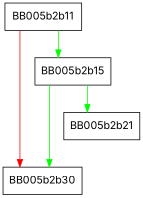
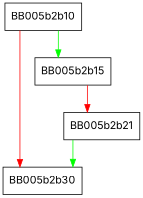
  digraph {
    fontname=Inter
    splines=ortho
    node [fontname=Inter shape=box]
    edge [color=red fontname=Inter]
-   BB005b2b10 [label=BB005b2b11]
+   BB005b2b10
    BB005b2b30
    BB005b2b15
    BB005b2b21
    BB005b2b10 -> BB005b2b30
    BB005b2b10 -> BB005b2b15 [color=green]
-   BB005b2b15 -> BB005b2b30 [color=green]
-   BB005b2b15 -> BB005b2b21 [color=green]
+   BB005b2b21 -> BB005b2b30 [color=green]
+   BB005b2b15 -> BB005b2b21
  }
